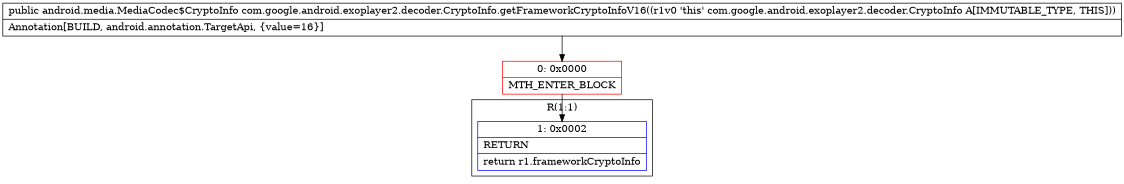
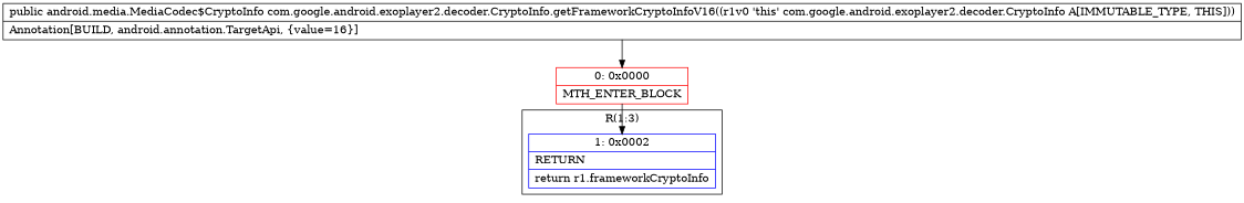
  digraph {
    node [shape=record]
    n1 [color=blue label="{1\:\ 0x0002|RETURN\l|return r1.frameworkCryptoInfo\l}"]
    n2 [color=red label="{0\:\ 0x0000|MTH_ENTER_BLOCK\l}"]
    n3 [label="{public android.media.MediaCodec$CryptoInfo com.google.android.exoplayer2.decoder.CryptoInfo.getFrameworkCryptoInfoV16((r1v0 'this' com.google.android.exoplayer2.decoder.CryptoInfo A[IMMUTABLE_TYPE, THIS]))  | Annotation[BUILD, android.annotation.TargetApi, \{value=16\}]\l}"]
    subgraph cluster_1 {
-     label="R(1:1)"
+     label="R(1:3)"
      n1
    }
    n2 -> n1
    n3 -> n2
  }
